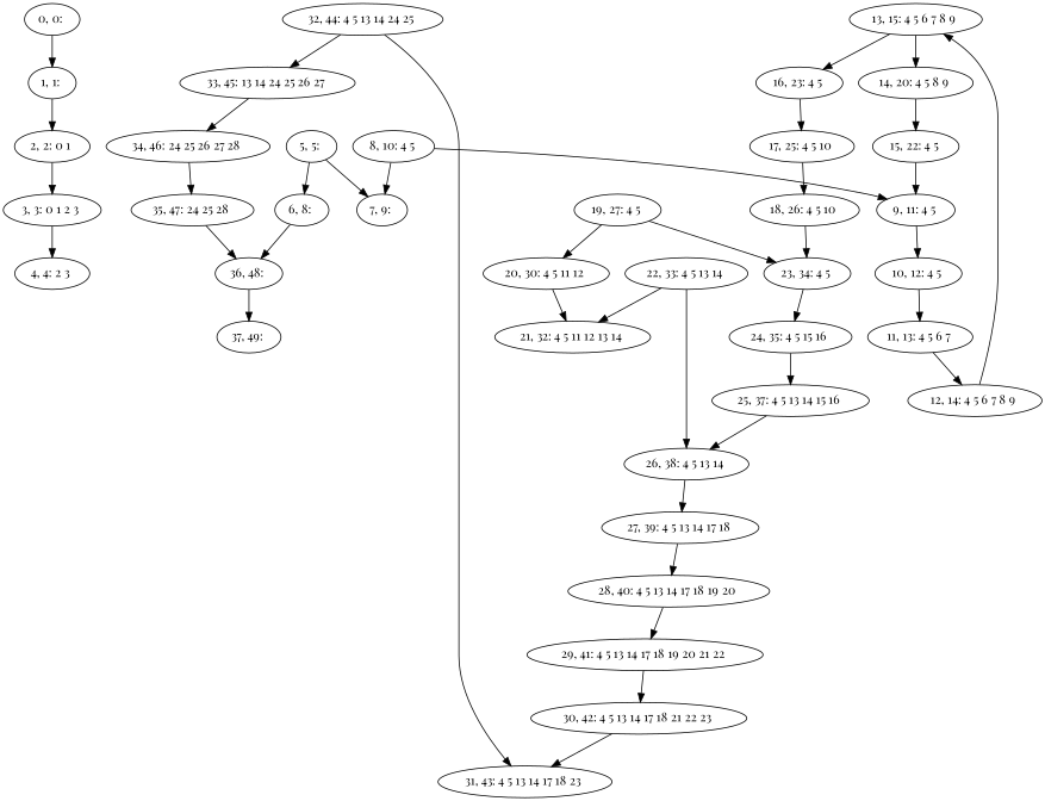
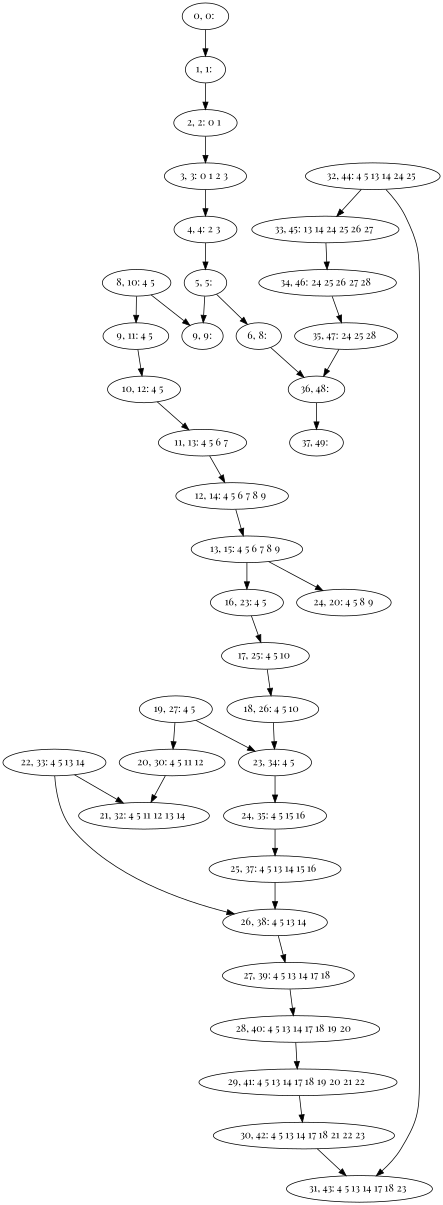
  digraph {
    fontname="Playfair Display"
    node [fontname="Playfair Display"]
    edge [fontname="Playfair Display"]
    n1 [label="0, 0: "]
    n2 [label="1, 1: "]
    n3 [label="2, 2: 0 1 "]
    n4 [label="3, 3: 0 1 2 3 "]
    n5 [label="4, 4: 2 3 "]
    n6 [label="5, 5: "]
    n7 [label="6, 8: "]
-   n8 [label="7, 9: "]
+   n8 [label="9, 9:"]
    n9 [label="36, 48: "]
    n10 [label="37, 49: "]
    n11 [label="8, 10: 4 5 "]
    n12 [label="9, 11: 4 5 "]
    n13 [label="10, 12: 4 5 "]
    n14 [label="11, 13: 4 5 6 7 "]
    n15 [label="12, 14: 4 5 6 7 8 9 "]
    n16 [label="13, 15: 4 5 6 7 8 9 "]
-   n17 [label="14, 20: 4 5 8 9 "]
+   n17 [label="24, 20: 4 5 8 9"]
    n18 [label="16, 23: 4 5 "]
-   n19 [label="15, 22: 4 5 "]
    n20 [label="17, 25: 4 5 10 "]
    n21 [label="18, 26: 4 5 10 "]
    n22 [label="23, 34: 4 5 "]
    n23 [label="19, 27: 4 5 "]
    n24 [label="20, 30: 4 5 11 12 "]
    n25 [label="21, 32: 4 5 11 12 13 14 "]
    n26 [label="24, 35: 4 5 15 16 "]
    n27 [label="22, 33: 4 5 13 14 "]
    n28 [label="26, 38: 4 5 13 14 "]
    n29 [label="27, 39: 4 5 13 14 17 18 "]
    n30 [label="25, 37: 4 5 13 14 15 16 "]
    n31 [label="28, 40: 4 5 13 14 17 18 19 20 "]
    n32 [label="29, 41: 4 5 13 14 17 18 19 20 21 22 "]
    n33 [label="30, 42: 4 5 13 14 17 18 21 22 23 "]
    n34 [label="31, 43: 4 5 13 14 17 18 23 "]
    n35 [label="32, 44: 4 5 13 14 24 25 "]
    n36 [label="33, 45: 13 14 24 25 26 27 "]
    n37 [label="34, 46: 24 25 26 27 28 "]
    n38 [label="35, 47: 24 25 28 "]
    n1 -> n2
    n2 -> n3
    n3 -> n4
    n4 -> n5
+   n5 -> n6
    n6 -> n7
    n6 -> n8
    n7 -> n9
    n9 -> n10
    n11 -> n8
    n11 -> n12
    n12 -> n13
    n13 -> n14
    n14 -> n15
    n15 -> n16
    n16 -> n17
    n16 -> n18
-   n17 -> n19
    n18 -> n20
-   n19 -> n12
    n20 -> n21
    n21 -> n22
    n22 -> n26
    n23 -> n22
    n23 -> n24
    n24 -> n25
    n26 -> n30
    n27 -> n25
    n27 -> n28
    n28 -> n29
    n29 -> n31
    n30 -> n28
    n31 -> n32
    n32 -> n33
    n33 -> n34
    n35 -> n34
    n35 -> n36
    n36 -> n37
    n37 -> n38
    n38 -> n9
  }
